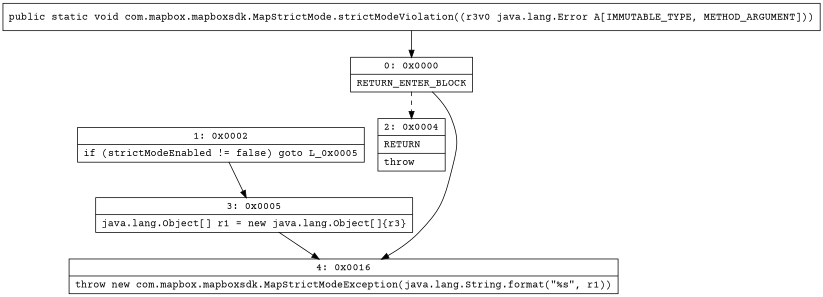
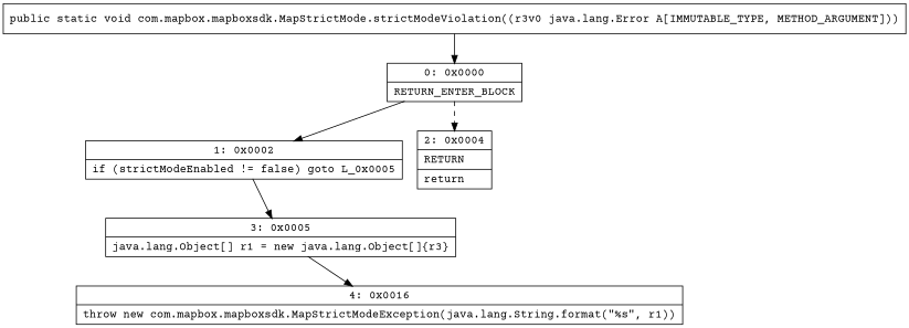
  digraph {
    fontname="Courier Prime"
    node [fontname="Courier Prime" shape=record]
    edge [fontname="Courier Prime"]
    n1 [label="{0\:\ 0x0000|RETURN_ENTER_BLOCK\l}"]
    n2 [label="{1\:\ 0x0002|if (strictModeEnabled != false) goto L_0x0005\l}"]
-   n3 [label="{2\:\ 0x0004|RETURN\l|throw\l}"]
+   n3 [label="{2\:\ 0x0004|RETURN\l|return\l}"]
    n4 [label="{3\:\ 0x0005|java.lang.Object[] r1 = new java.lang.Object[]\{r3\}\l}"]
    n5 [label="{4\:\ 0x0016|throw new com.mapbox.mapboxsdk.MapStrictModeException(java.lang.String.format(\"%s\", r1))\l}"]
    n6 [label="{public static void com.mapbox.mapboxsdk.MapStrictMode.strictModeViolation((r3v0 java.lang.Error A[IMMUTABLE_TYPE, METHOD_ARGUMENT])) }"]
-   n1 -> n5
+   n1 -> n2
    n1 -> n3 [style=dashed]
    n2 -> n4
    n4 -> n5
    n6 -> n1
  }
